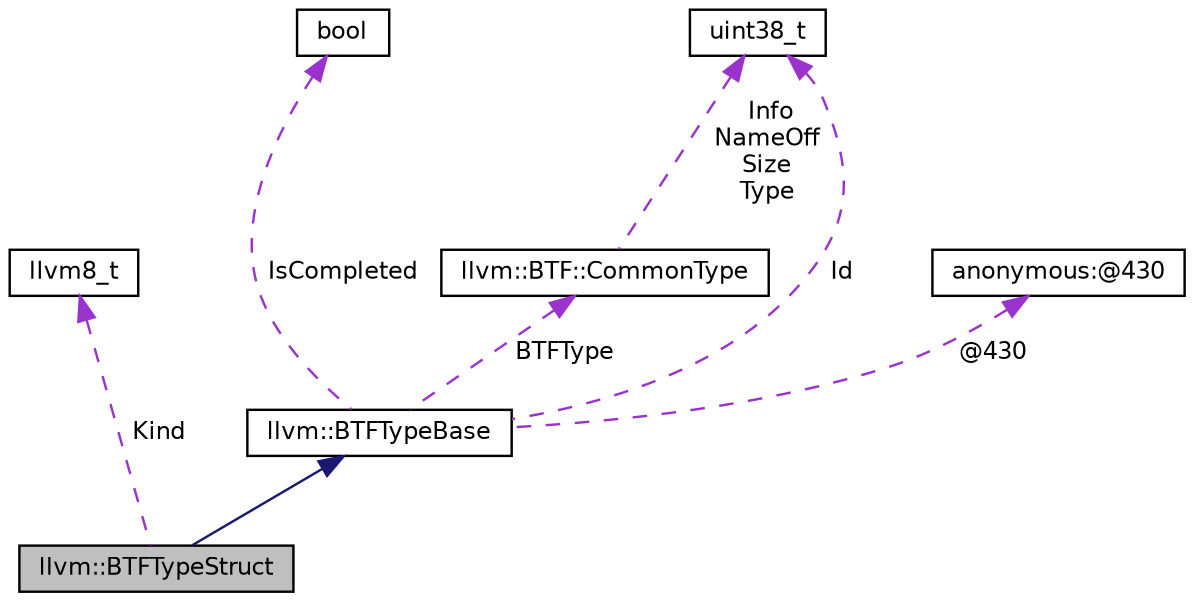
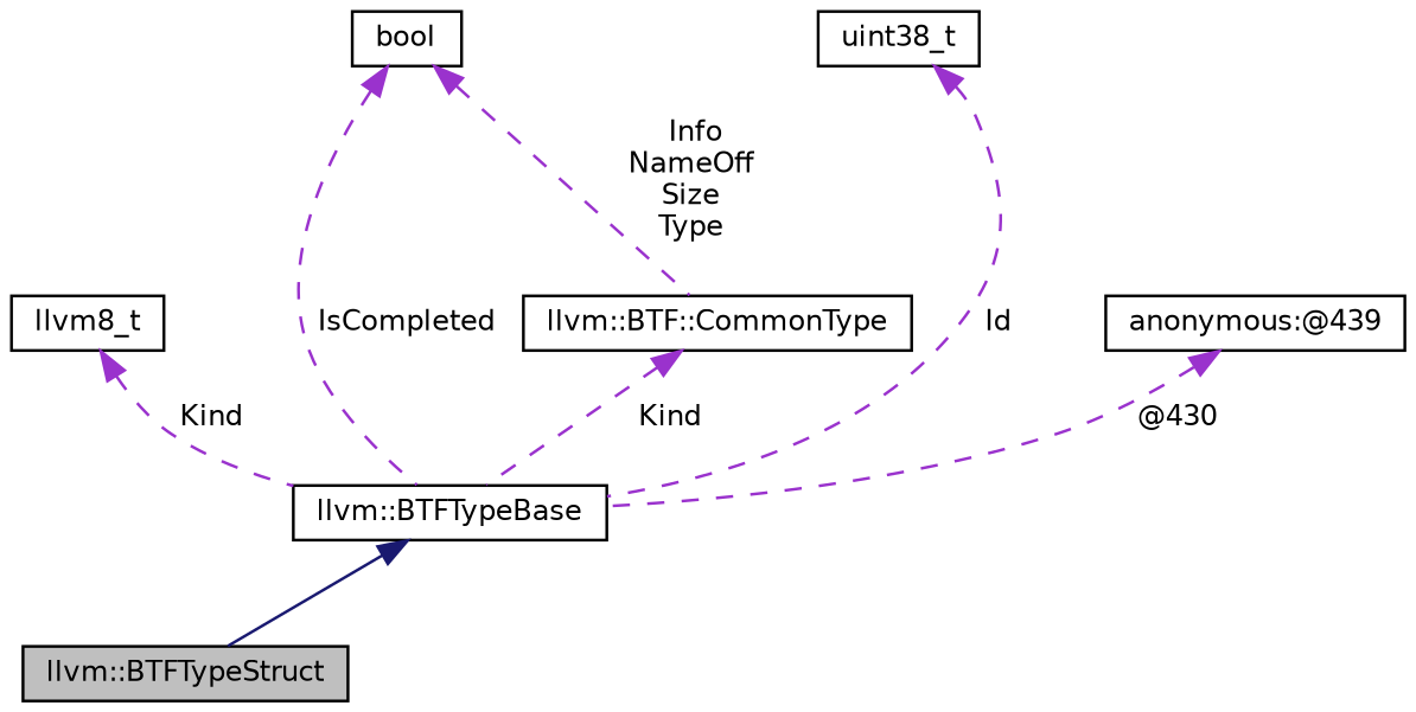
  digraph {
    node [color=black fontname=Helvetica fontsize=10 shape=box]
    edge [color=darkorchid3 dir=back fontname=Helvetica fontsize=10 labelfontname=Helvetica labelfontsize=10 style=dashed]
    n1 [fillcolor=grey75 fontcolor=black height=0.2 label="llvm::BTFTypeStruct" style=filled width=0.4]
    n2 [height=0.2 label="llvm::BTFTypeBase" width=0.4]
    n3 [height=0.2 label=llvm8_t width=0.4]
    n4 [height=0.2 label=bool width=0.4]
    n5 [height=0.2 label=uint38_t width=0.4]
    n6 [height=0.2 label="llvm::BTF::CommonType" width=0.4]
-   n7 [height=0.2 label="anonymous:@430" width=0.4]
+   n7 [height=0.2 label="anonymous:@439" width=0.4]
    n2 -> n1 [color=midnightblue style=solid]
-   n3 -> n1 [label=" Kind"]
+   n3 -> n2 [label=" Kind"]
    n4 -> n2 [label=" IsCompleted"]
    n5 -> n2 [label=" Id"]
-   n5 -> n6 [label=" Info\nNameOff\nSize\nType"]
-   n6 -> n2 [label=" BTFType"]
+   n4 -> n6 [label=" Info\nNameOff\nSize\nType"]
+   n6 -> n2 [label=" Kind"]
    n7 -> n2 [label=" @430"]
  }
